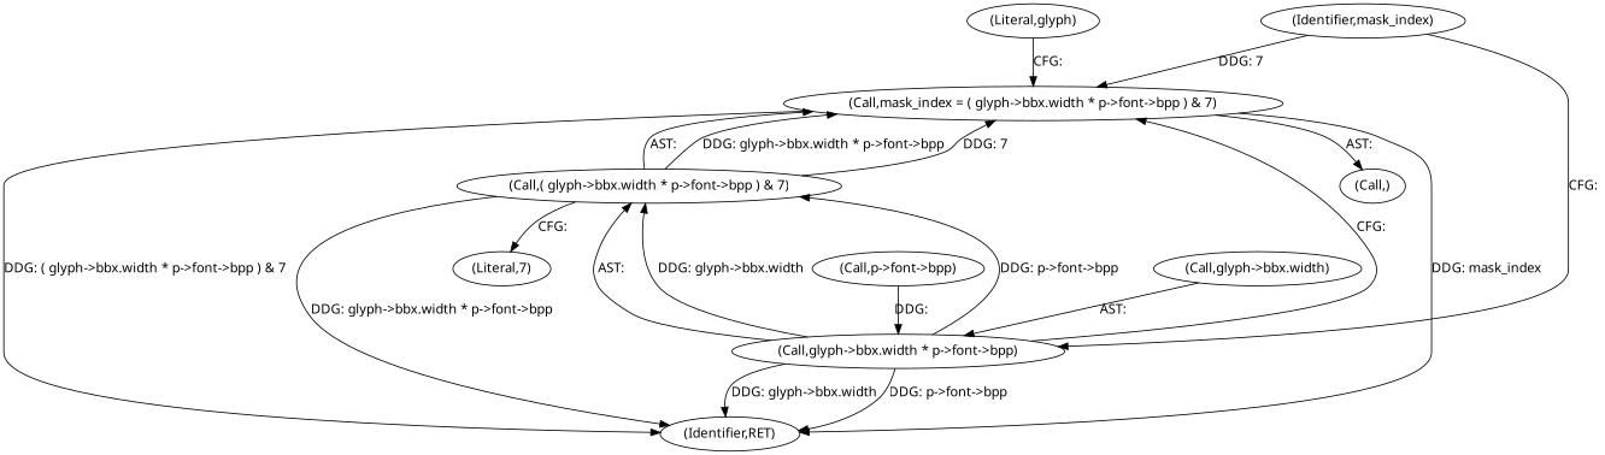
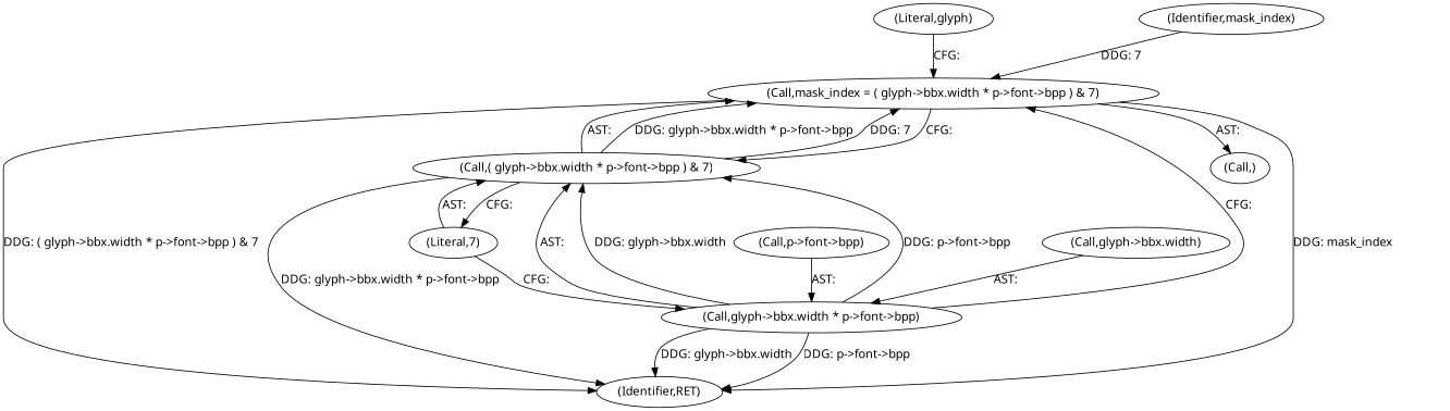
  digraph {
    fontname="Noto Sans"
    node [fontname="Noto Sans"]
    edge [fontname="Noto Sans"]
    n1 [label="(Call,mask_index = ( glyph->bbx.width * p->font->bpp ) & 7)"]
    n2 [label="(Call,( glyph->bbx.width * p->font->bpp ) & 7)"]
    n3 [label="(Identifier,RET)"]
    n4 [label="(Call,)"]
    n5 [label="(Literal,7)"]
    n6 [label="(Call,glyph->bbx.width * p->font->bpp)"]
    n7 [label="(Call,p->font->bpp)"]
    n8 [label="(Literal,glyph)"]
    n9 [label="(Identifier,mask_index)"]
    n10 [label="(Call,glyph->bbx.width)"]
+   n1 -> n2 [label="CFG: "]
    n1 -> n3 [label="DDG: mask_index"]
    n1 -> n3 [label="DDG: ( glyph->bbx.width * p->font->bpp ) & 7"]
    n1 -> n4 [label="AST: "]
    n2 -> n1 [label="AST: "]
    n2 -> n1 [label="DDG: glyph->bbx.width * p->font->bpp"]
    n2 -> n1 [label="DDG: 7"]
    n2 -> n3 [label="DDG: glyph->bbx.width * p->font->bpp"]
    n2 -> n5 [label="CFG: "]
-   n9 -> n6 [label="CFG: "]
+   n5 -> n2 [label="AST: "]
+   n5 -> n6 [label="CFG: "]
    n6 -> n1 [label="CFG: "]
    n6 -> n2 [label="AST: "]
    n6 -> n2 [label="DDG: glyph->bbx.width"]
    n6 -> n2 [label="DDG: p->font->bpp"]
    n6 -> n3 [label="DDG: glyph->bbx.width"]
    n6 -> n3 [label="DDG: p->font->bpp"]
-   n7 -> n6 [label="DDG: "]
+   n7 -> n6 [label="AST: "]
    n8 -> n1 [label="CFG: "]
    n9 -> n1 [label="DDG: 7"]
    n10 -> n6 [label="AST: "]
  }
